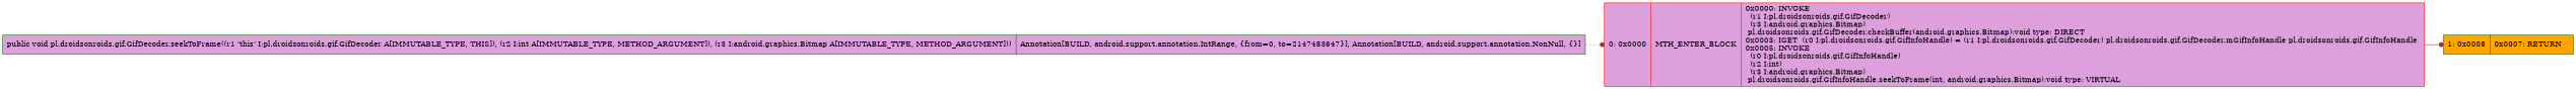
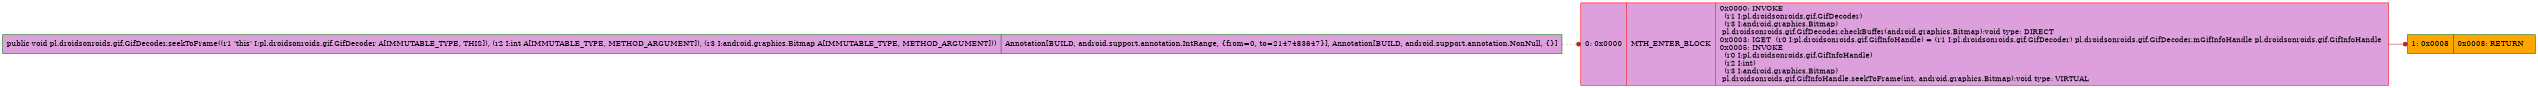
  digraph {
    rankdir=LR
    node [shape=record style=filled fillcolor=plum color=darkgreen]
    edge [color=brown arrowhead=dot]
    n1 [label="{0\:\ 0x0000|MTH_ENTER_BLOCK\l|0x0000: INVOKE  \l  (r1 I:pl.droidsonroids.gif.GifDecoder)\l  (r3 I:android.graphics.Bitmap)\l pl.droidsonroids.gif.GifDecoder.checkBuffer(android.graphics.Bitmap):void type: DIRECT \l0x0003: IGET  (r0 I:pl.droidsonroids.gif.GifInfoHandle) = (r1 I:pl.droidsonroids.gif.GifDecoder) pl.droidsonroids.gif.GifDecoder.mGifInfoHandle pl.droidsonroids.gif.GifInfoHandle \l0x0005: INVOKE  \l  (r0 I:pl.droidsonroids.gif.GifInfoHandle)\l  (r2 I:int)\l  (r3 I:android.graphics.Bitmap)\l pl.droidsonroids.gif.GifInfoHandle.seekToFrame(int, android.graphics.Bitmap):void type: VIRTUAL \l}" color=red]
-   n2 [label="{1\:\ 0x0008|0x0007: RETURN   \l}" fillcolor=orange]
+   n2 [label="{1\:\ 0x0008|0x0008: RETURN   \l}" fillcolor=orange]
    n3 [label="{public void pl.droidsonroids.gif.GifDecoder.seekToFrame((r1 'this' I:pl.droidsonroids.gif.GifDecoder A[IMMUTABLE_TYPE, THIS]), (r2 I:int A[IMMUTABLE_TYPE, METHOD_ARGUMENT]), (r3 I:android.graphics.Bitmap A[IMMUTABLE_TYPE, METHOD_ARGUMENT]))  | Annotation[BUILD, android.support.annotation.IntRange, \{from=0, to=2147483647\}], Annotation[BUILD, android.support.annotation.NonNull, \{\}]\l}"]
    n1 -> n2 [style=solid]
    n3 -> n1 [style=dotted]
  }
